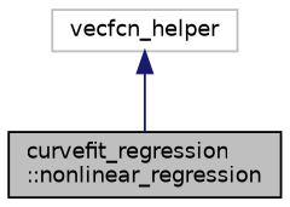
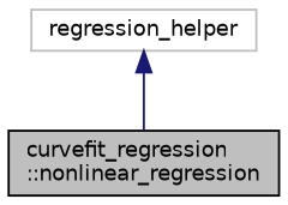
  digraph {
    node [fontname=Helvetica fontsize=10 shape=record style=filled]
    n1 [color=black fillcolor=grey75 fontcolor=black height=0.2 label="curvefit_regression\l::nonlinear_regression" width=0.4]
-   n2 [color=grey75 fillcolor=white height=0.2 label=vecfcn_helper width=0.4]
+   n2 [color=grey75 fillcolor=white height=0.2 label=regression_helper width=0.4]
    n2 -> n1 [color=midnightblue dir=back fontname=Helvetica fontsize=10 labelfontname=Helvetica labelfontsize=10 style=solid]
  }
